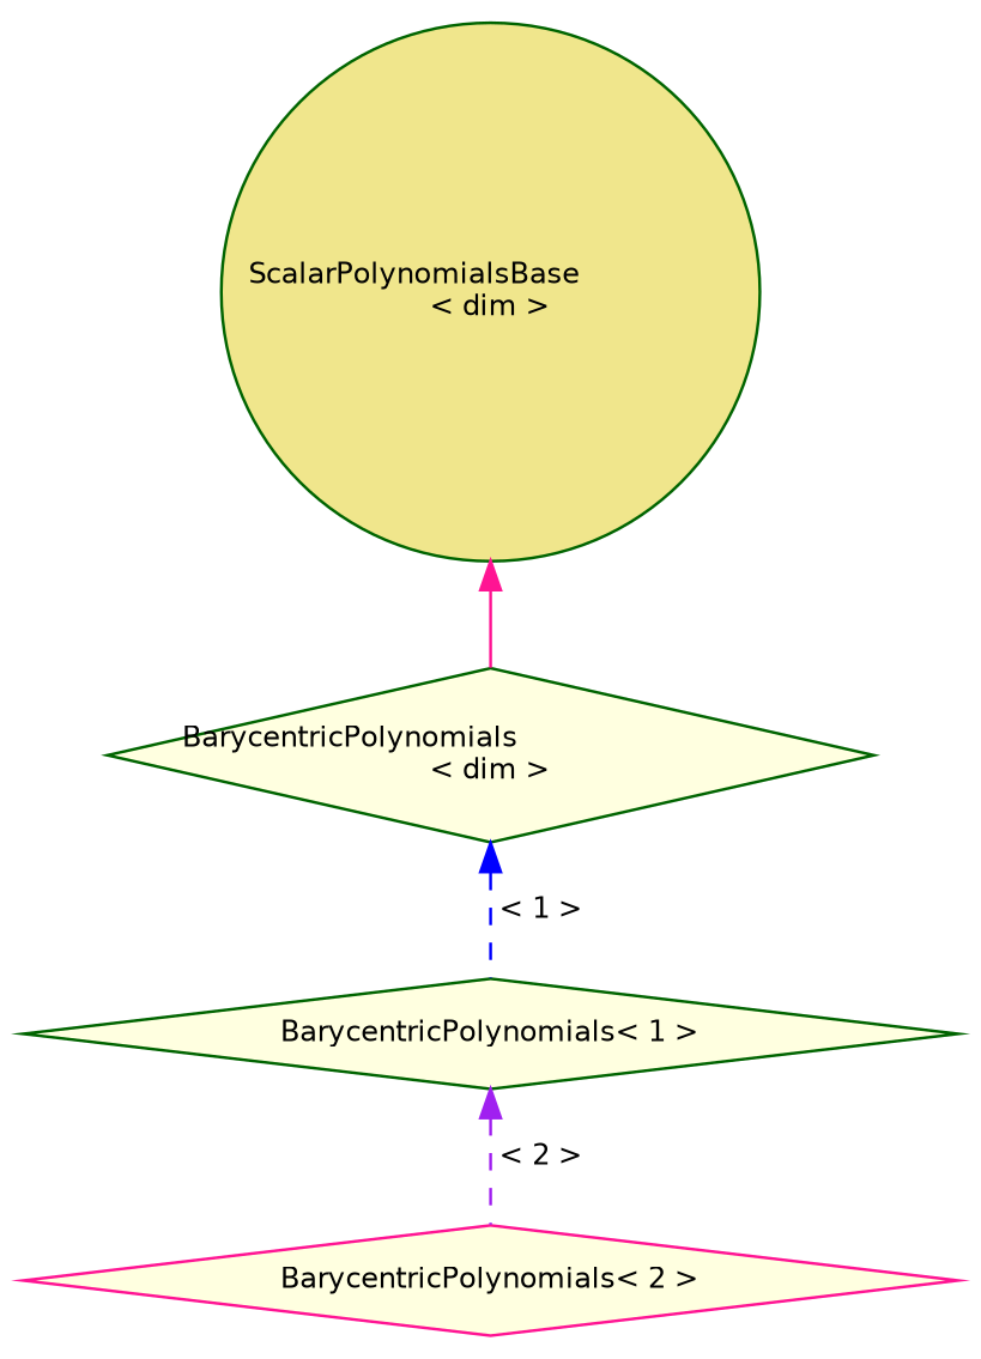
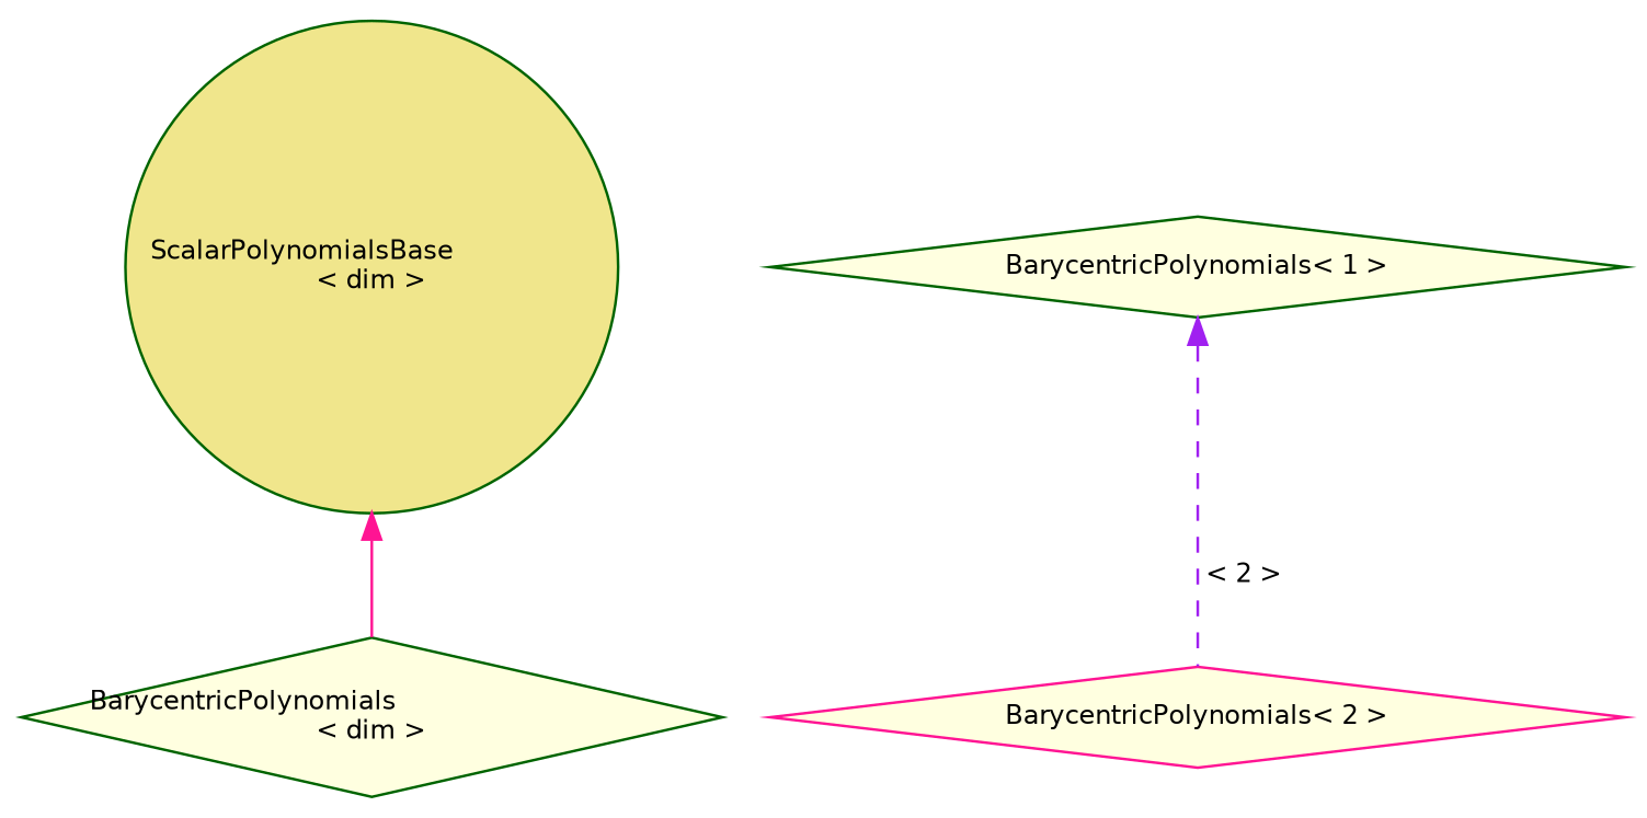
  digraph {
    node [color=darkgreen fillcolor=lightyellow fontname=Helvetica fontsize=10 shape=diamond style=filled]
    edge [dir=back fontname=Helvetica fontsize=10 labelfontname=Helvetica labelfontsize=10 style=dashed]
    n1 [fontcolor=black height=0.2 label="BarycentricPolynomials\l\< dim \>" width=0.4]
    n2 [height=0.2 label="BarycentricPolynomials\< 1 \>" width=0.4]
    n3 [color=deeppink height=0.2 label="BarycentricPolynomials\< 2 \>" width=0.4]
    n4 [fillcolor=khaki height=0.2 label="ScalarPolynomialsBase\l\< dim \>" shape=circle width=0.4]
-   n1 -> n2 [color=blue label=" \< 1 \>"]
    n2 -> n3 [color=purple label=" \< 2 \>"]
    n4 -> n1 [color=deeppink style=solid]
  }
